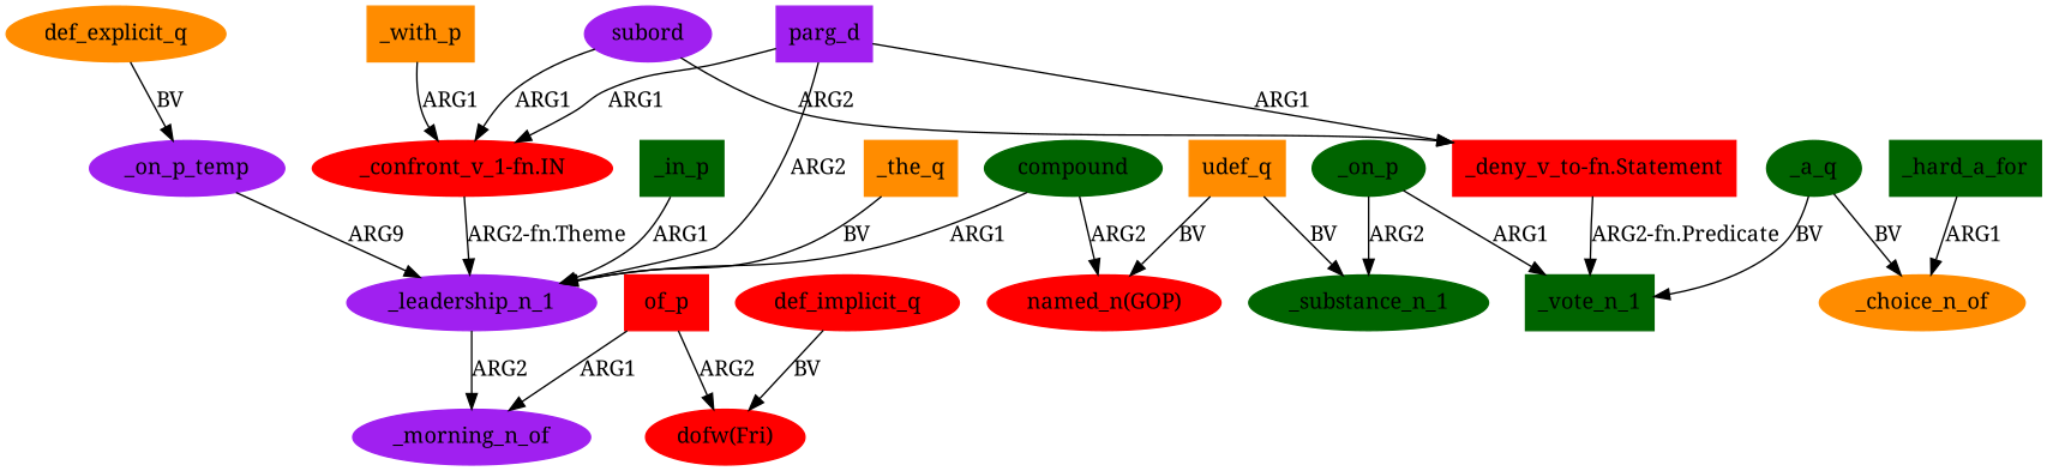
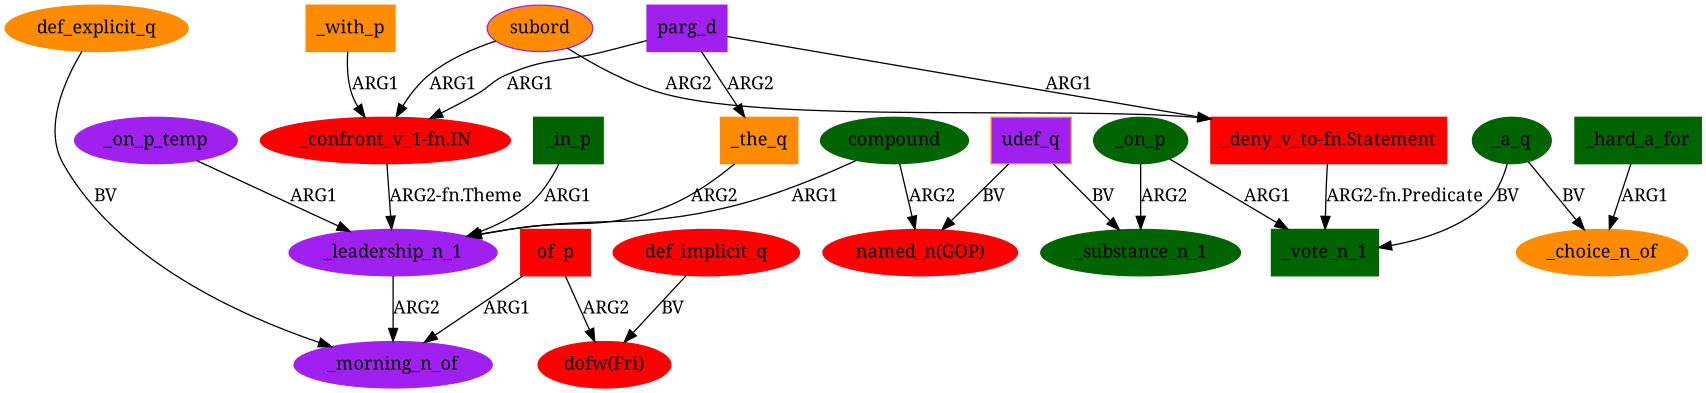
  digraph {
    fontname="Noto Serif"
    node [color=darkgreen fontname="Noto Serif" shape=ellipse style=filled]
    edge [fontname="Noto Serif"]
-   subord [color=purple]
+   subord [color=purple fillcolor=darkorange]
    "_confront_v_1-fn.IN" [color=red]
    "_deny_v_to-fn.Statement" [color=red shape=box]
    _leadership_n_1 [color=purple]
    _vote_n_1 [shape=box]
    _morning_n_of [color=purple]
    _on_p_temp [color=purple]
    parg_d [color=purple shape=box]
    _on_p
    _substance_n_1
    of_p [color=red shape=box]
    "dofw(Fri)" [color=red]
    _with_p [color=darkorange shape=box]
    _choice_n_of [color=darkorange]
-   udef_q [color=darkorange shape=box]
+   udef_q [color=darkorange shape=box fillcolor=purple]
    "named_n(GOP)" [color=red]
    _in_p [shape=box]
    compound
    _hard_a_for [shape=box]
    _the_q [color=darkorange shape=box]
    def_explicit_q [color=darkorange]
    _a_q
    def_implicit_q [color=red]
    subord -> "_confront_v_1-fn.IN" [label=ARG1]
    subord -> "_deny_v_to-fn.Statement" [label=ARG2]
    "_confront_v_1-fn.IN" -> _leadership_n_1 [label="ARG2-fn.Theme"]
    "_deny_v_to-fn.Statement" -> _vote_n_1 [label="ARG2-fn.Predicate"]
    _leadership_n_1 -> _morning_n_of [label=ARG2]
-   _on_p_temp -> _leadership_n_1 [label=ARG9]
+   _on_p_temp -> _leadership_n_1 [label=ARG1]
    parg_d -> "_confront_v_1-fn.IN" [label=ARG1]
    parg_d -> "_deny_v_to-fn.Statement" [label=ARG1]
-   parg_d -> _leadership_n_1 [label=ARG2]
+   parg_d -> _the_q [label=ARG2]
    _on_p -> _vote_n_1 [label=ARG1]
    _on_p -> _substance_n_1 [label=ARG2]
    of_p -> _morning_n_of [label=ARG1]
    of_p -> "dofw(Fri)" [label=ARG2]
    _with_p -> "_confront_v_1-fn.IN" [label=ARG1]
    udef_q -> _substance_n_1 [label=BV]
    udef_q -> "named_n(GOP)" [label=BV]
    _in_p -> _leadership_n_1 [label=ARG1]
    compound -> _leadership_n_1 [label=ARG1]
    compound -> "named_n(GOP)" [label=ARG2]
    _hard_a_for -> _choice_n_of [label=ARG1]
-   _the_q -> _leadership_n_1 [label=BV]
-   def_explicit_q -> _on_p_temp [label=BV]
+   _the_q -> _leadership_n_1 [label=ARG2]
+   def_explicit_q -> _morning_n_of [label=BV]
    _a_q -> _vote_n_1 [label=BV]
    _a_q -> _choice_n_of [label=BV]
    def_implicit_q -> "dofw(Fri)" [label=BV]
  }
